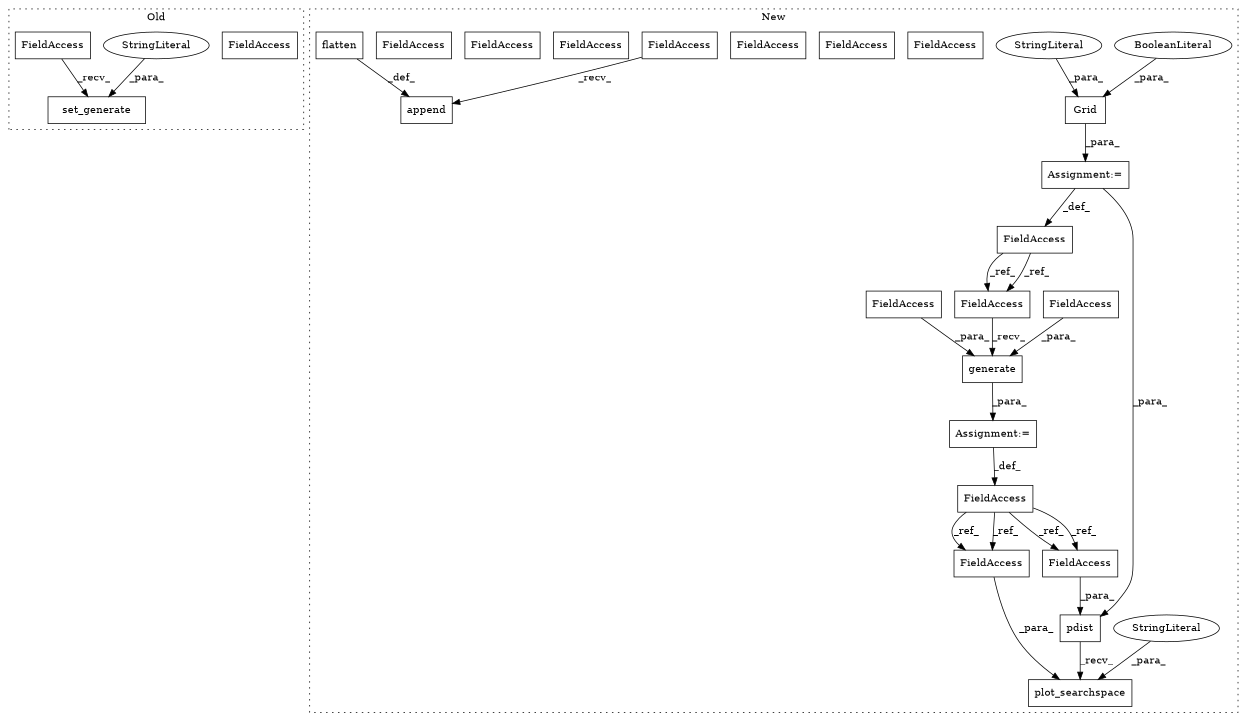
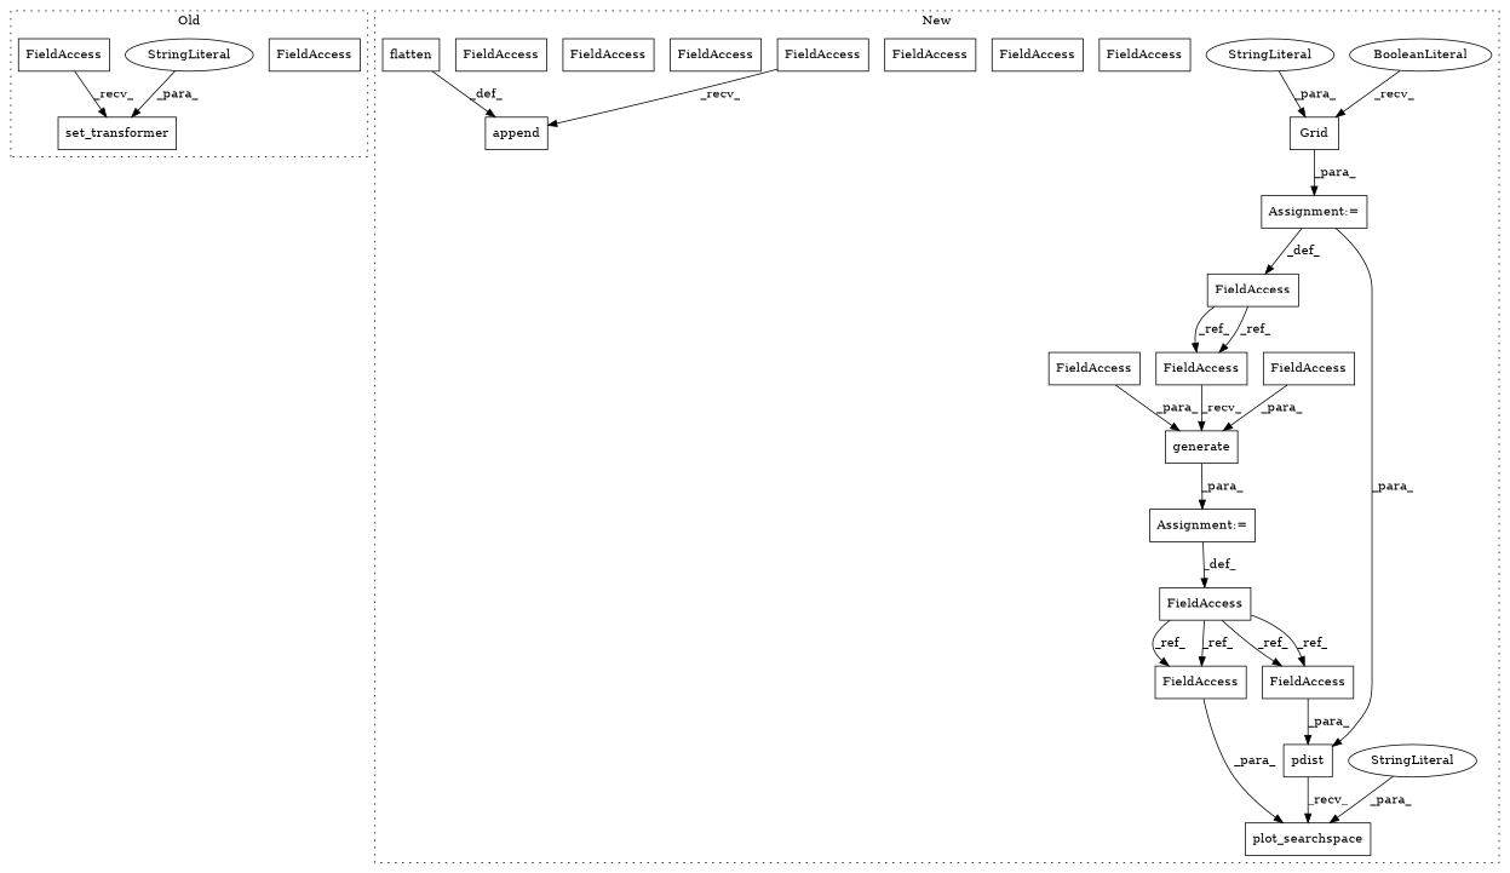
  digraph {
    node [a=22 l=1 s=1109 shape=box]
-   n1 [a=32 l="16,1" label=set_generate s="1115,1142"]
+   n1 [a=32 l="16,1" label=set_transformer s="1115,1142"]
    n2 [l=5 label=FieldAccess]
    n3 [a=45 l=11 label=StringLiteral s=1131 shape=ellipse]
    n4 [l=5 label=FieldAccess]
    n5 [a=32 l="5,1" label=Grid s="3484,3504"]
    n6 [a=9 l=5 label=BooleanLiteral s=3499 shape=ellipse]
    n7 [a=32 l="17,1" label=plot_searchspace s="3560,3585"]
    n8 [a=32 l=9 label=flatten s=3691]
    n9 [label=FieldAccess s=3577]
    n10 [l=4 label=FieldAccess s=3479]
    n11 [l=4 label=FieldAccess s=3513]
    n12 [label=FieldAccess s=3511]
    n13 [label=FieldAccess s=3688]
    n14 [a=7 label="Assignment:=" s=3483]
    n15 [a=7 label="Assignment:=" s=3512]
    n16 [a=45 l=9 label=StringLiteral s=3489 shape=ellipse]
    n17 [a=32 l="9,1" label=generate s="3518,3553"]
    n18 [l=5 label=FieldAccess s=3527]
    n19 [l=9 label=FieldAccess s=3544]
    n20 [a=45 l=6 label=StringLiteral s=3579 shape=ellipse]
    n21 [a=32 l="7,1" label=append s="3675,3700"]
    n22 [l=10 label=FieldAccess s=3664]
    n23 [a=32 l="6,1" label=pdist s="3682,3689"]
    n24 [l=4 label=FieldAccess s=3513]
    n25 [l=10 label=FieldAccess s=3664]
    n26 [l=9 label=FieldAccess s=3544]
    n27 [label=FieldAccess s=3577]
    n28 [label=FieldAccess s=3688]
    n29 [l=5 label=FieldAccess s=3527]
    subgraph cluster_1 {
      label=Old
      style=dotted
      n1
      n2
      n3
      n4
    }
    subgraph cluster_2 {
      label=New
      style=dotted
      n5
      n6
      n7
      n8
      n9
      n10
      n11
      n12
      n13
      n14
      n15
      n16
      n17
      n18
      n19
      n20
      n21
      n22
      n23
      n24
      n25
      n26
      n27
      n28
      n29
    }
    n3 -> n1 [label=_para_]
    n4 -> n1 [label=_recv_]
    n5 -> n14 [label=_para_]
-   n6 -> n5 [label=_para_]
+   n6 -> n5 [label=_recv_]
    n8 -> n21 [label=_def_]
    n10 -> n24 [label=_ref_]
    n10 -> n24 [label=_ref_]
    n12 -> n27 [label=_ref_]
    n12 -> n27 [label=_ref_]
    n12 -> n28 [label=_ref_]
    n12 -> n28 [label=_ref_]
    n14 -> n10 [label=_def_]
    n14 -> n23 [label=_para_]
    n15 -> n12 [label=_def_]
    n16 -> n5 [label=_para_]
    n17 -> n15 [label=_para_]
    n20 -> n7 [label=_para_]
    n23 -> n7 [label=_recv_]
    n24 -> n17 [label=_recv_]
    n25 -> n21 [label=_recv_]
    n26 -> n17 [label=_para_]
    n27 -> n7 [label=_para_]
    n28 -> n23 [label=_para_]
    n29 -> n17 [label=_para_]
  }
